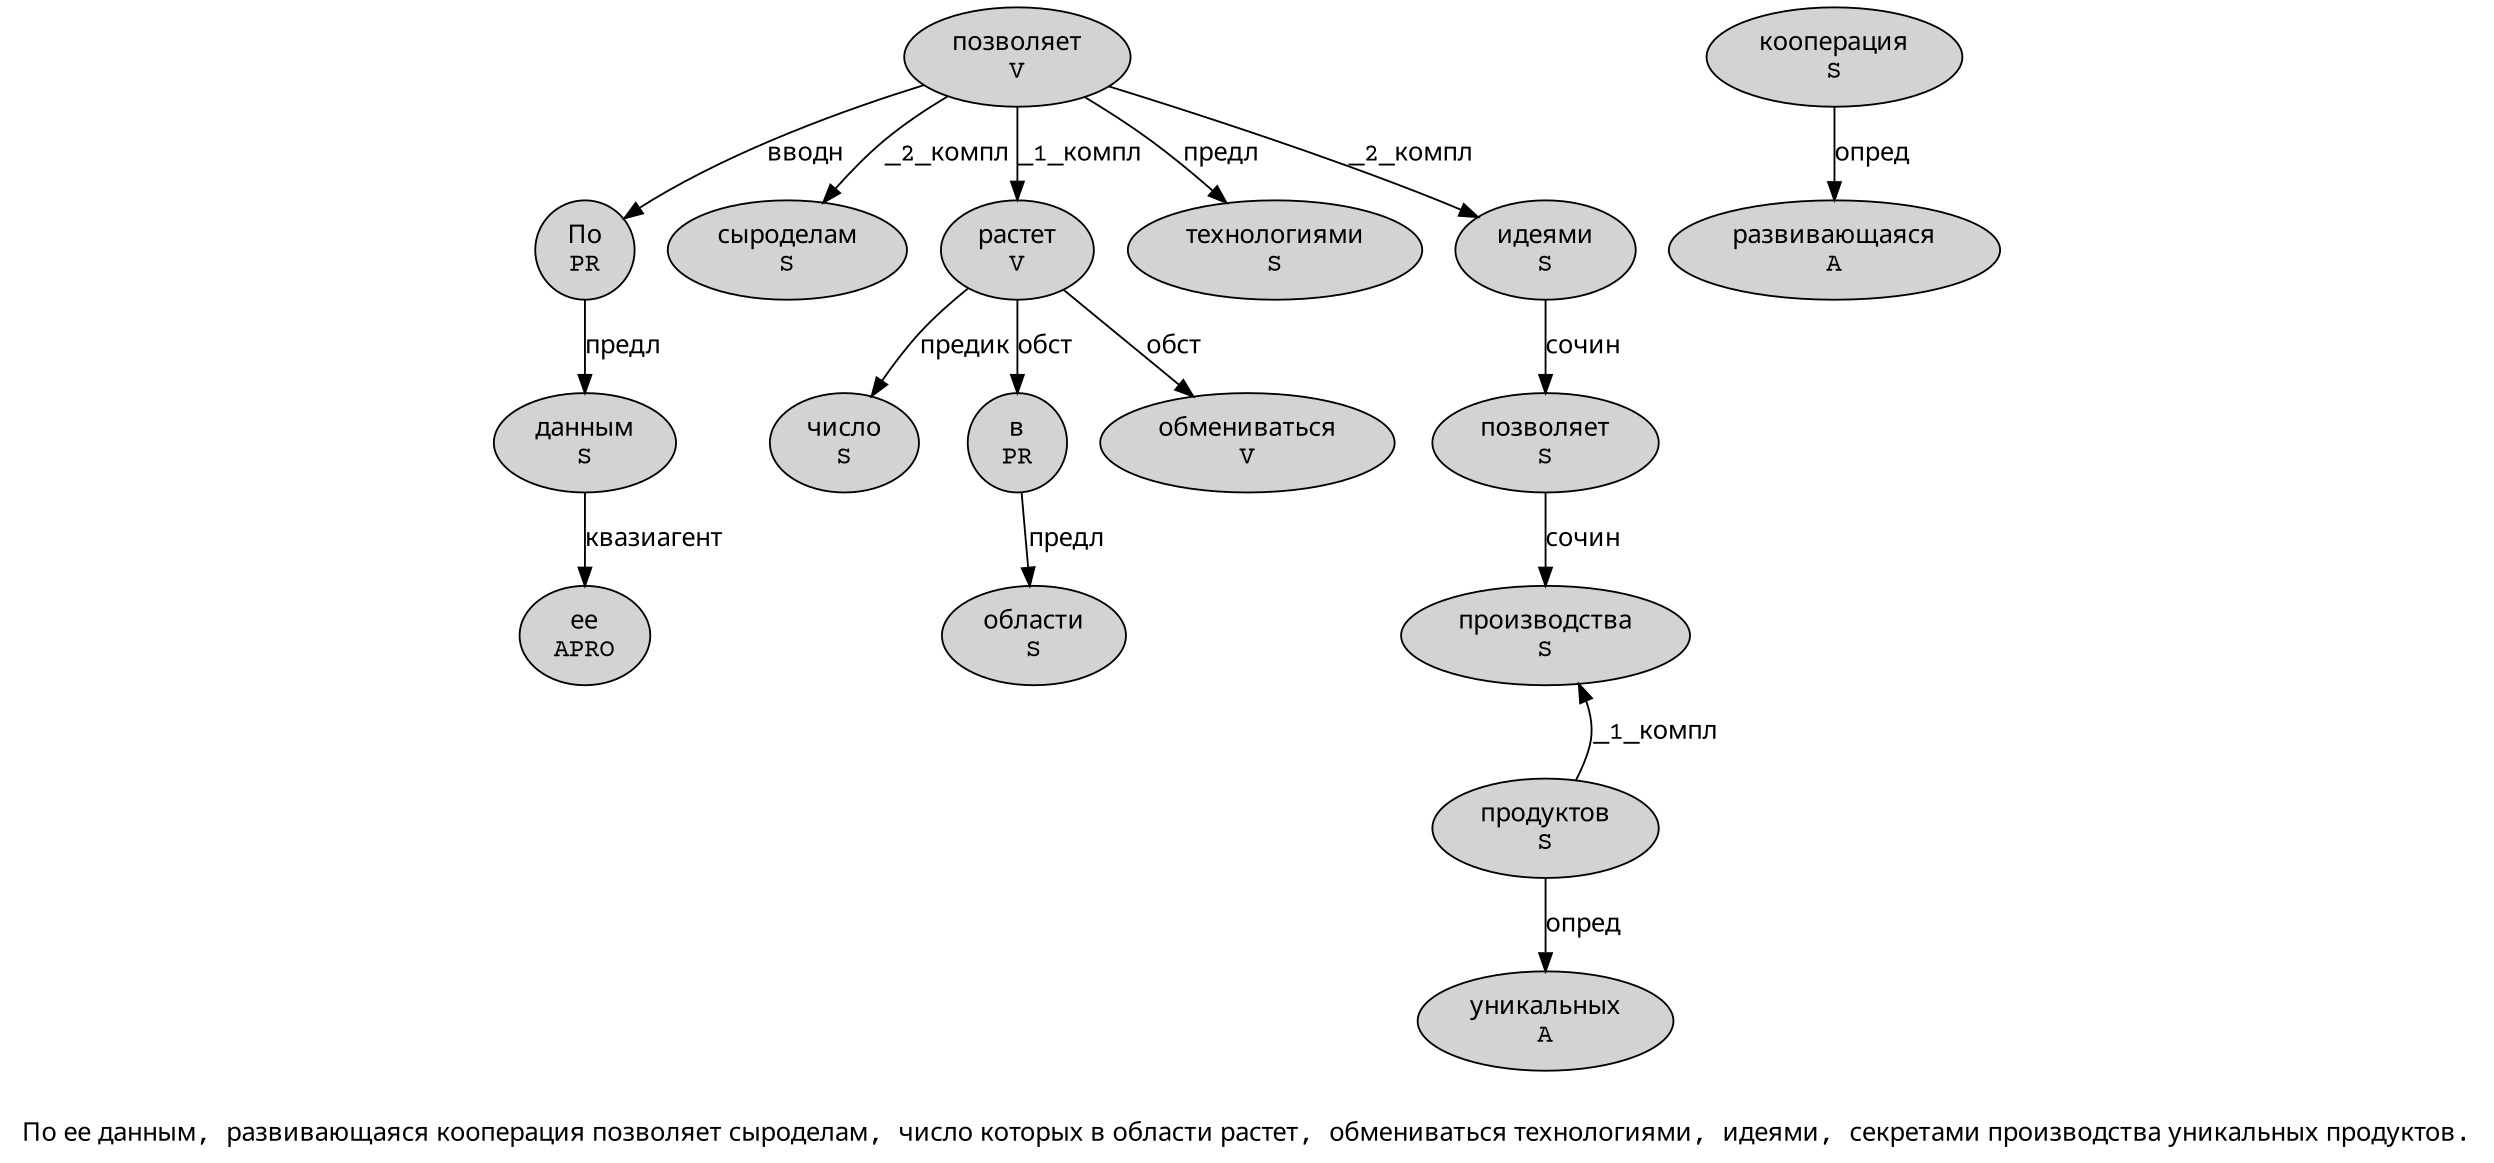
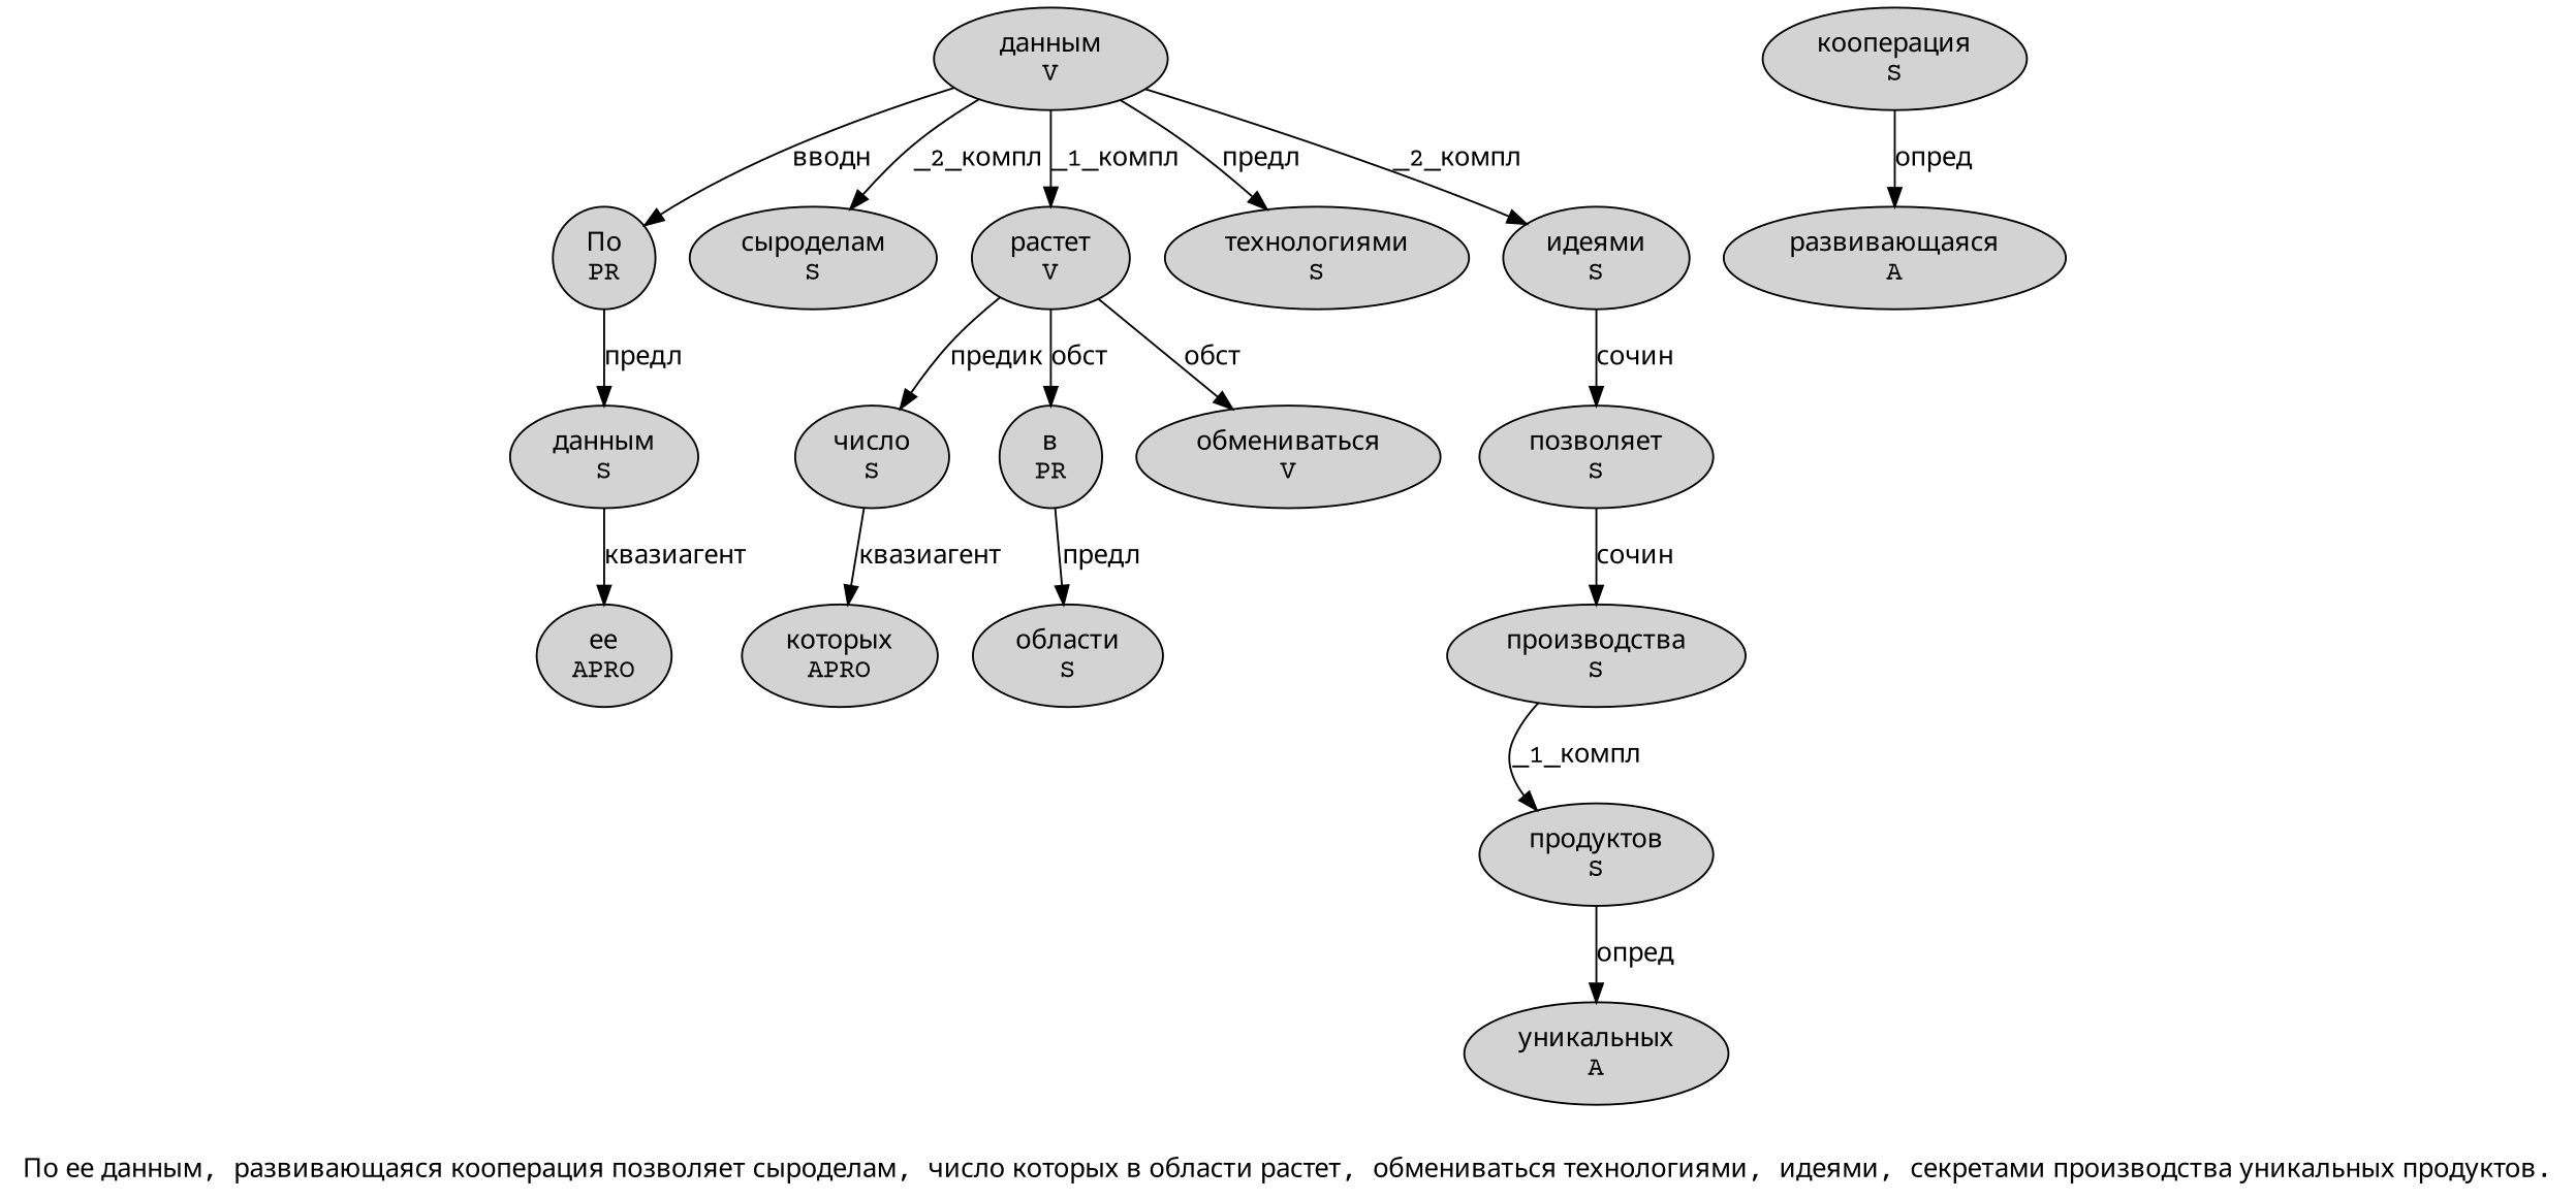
  digraph {
    fontname="Courier Prime"
    label="По ее данным, развивающаяся кооперация позволяет сыроделам, число которых в области растет, обмениваться технологиями, идеями, секретами производства уникальных продуктов."
    node [fillcolor=lightgray fontname="Courier Prime" penwidth=1 shape=ellipse style=filled]
    edge [fontname="Courier Prime"]
    n1 [label="По\nPR"]
    n2 [label="данным\nS"]
    n3 [label="ее\nAPRO"]
    n4 [label="развивающаяся\nA"]
    n5 [label="кооперация\nS"]
-   n6 [label="позволяет\nV"]
+   n6 [label="данным\nV"]
    n7 [label="сыроделам\nS"]
    n8 [label="растет\nV"]
    n9 [label="технологиями\nS"]
    n10 [label="идеями\nS"]
    n11 [label="число\nS"]
    n12 [label="в\nPR"]
    n13 [label="обмениваться\nV"]
    n14 [label="позволяет\nS"]
+   n15 [label="которых\nAPRO"]
    n16 [label="области\nS"]
    n17 [label="производства\nS"]
    n18 [label="продуктов\nS"]
    n19 [label="уникальных\nA"]
    n1 -> n2 [label="предл"]
    n2 -> n3 [label="квазиагент"]
    n5 -> n4 [label="опред"]
    n6 -> n1 [label="вводн"]
    n6 -> n7 [label="_2_компл"]
    n6 -> n8 [label="_1_компл"]
    n6 -> n9 [label="предл"]
    n6 -> n10 [label="_2_компл"]
    n8 -> n11 [label="предик"]
    n8 -> n12 [label="обст"]
    n8 -> n13 [label="обст"]
    n10 -> n14 [label="сочин"]
+   n11 -> n15 [label="квазиагент"]
    n12 -> n16 [label="предл"]
    n14 -> n17 [label="сочин"]
-   n18 -> n17 [label="_1_компл"]
+   n17 -> n18 [label="_1_компл"]
    n18 -> n19 [label="опред"]
  }
